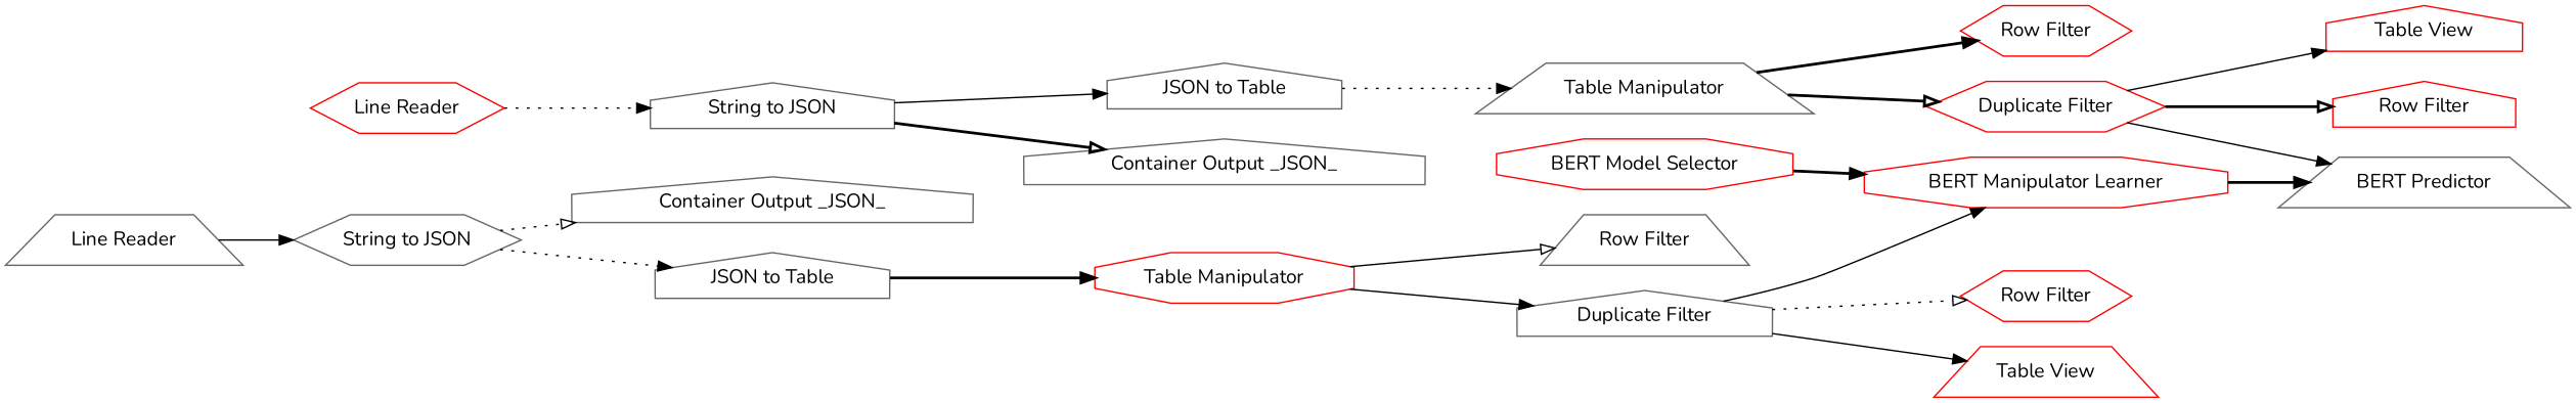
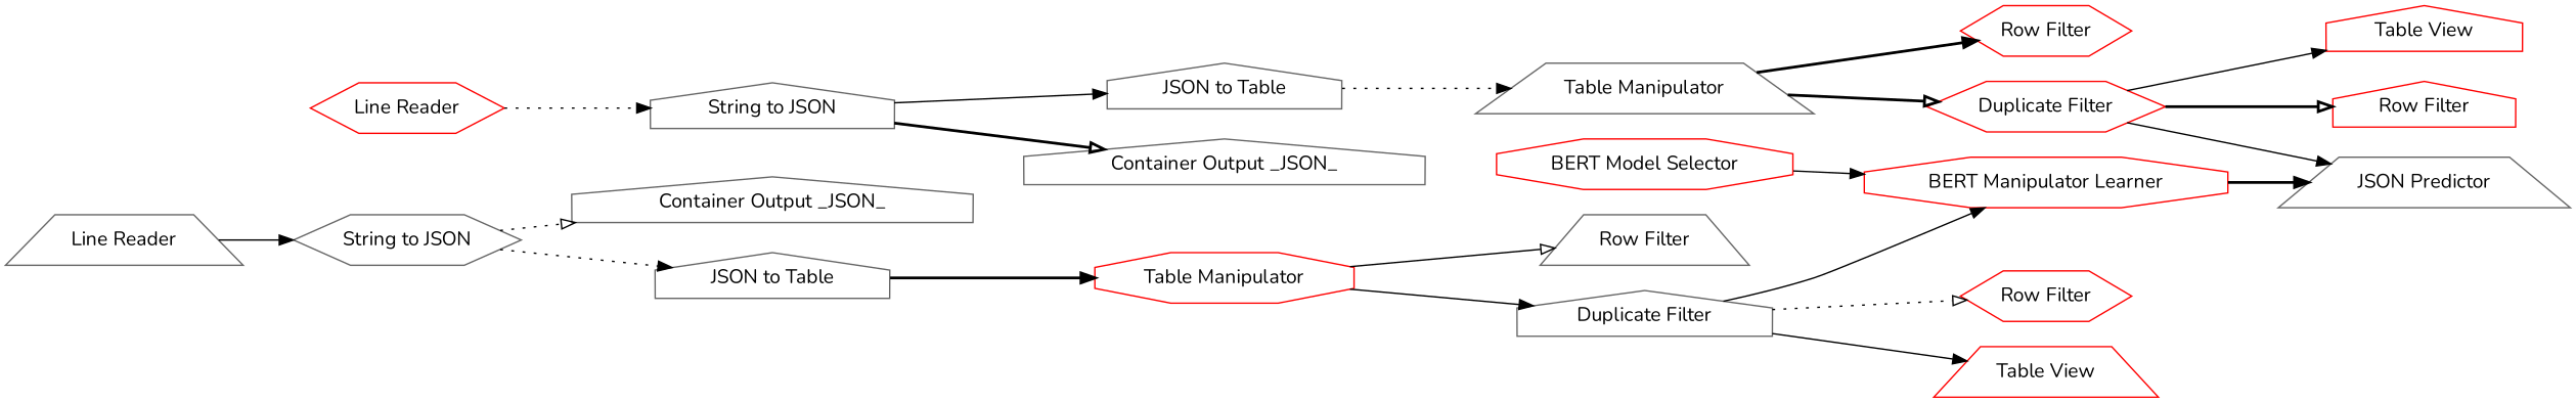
  digraph {
    fontname=Nunito
    rankdir=LR
    node [color=gray40 fontname=Nunito shape=house]
    edge [arrowhead=normal fontname=Nunito style=solid]
    n1 [color=red label="BERT Manipulator Learner" shape=octagon]
-   n2 [label="BERT Predictor" shape=trapezium]
+   n2 [label="JSON Predictor" shape=trapezium]
    n3 [color=red label="BERT Model Selector" shape=octagon]
    n4 [label="Line Reader" shape=trapezium]
    n5 [label="String to JSON" shape=hexagon]
    n6 [label="Container Output _JSON_"]
    n7 [label="JSON to Table"]
    n8 [color=red label="Table Manipulator" shape=octagon]
    n9 [label="Row Filter" shape=trapezium]
    n10 [label="Duplicate Filter"]
    n11 [color=red label="Row Filter" shape=hexagon]
    n12 [color=red label="Table View" shape=trapezium]
    n13 [color=red label="Table View"]
    n14 [label="JSON to Table"]
    n15 [label="Table Manipulator" shape=trapezium]
    n16 [color=red label="Row Filter" shape=hexagon]
    n17 [color=red label="Duplicate Filter" shape=hexagon]
    n18 [color=red label="Row Filter"]
    n19 [color=red label="Line Reader" shape=hexagon]
    n20 [label="String to JSON"]
    n21 [label="Container Output _JSON_"]
    n1 -> n2 [style=bold]
-   n3 -> n1 [style=bold]
+   n3 -> n1
    n4 -> n5
    n5 -> n6 [arrowhead=onormal style=dotted]
    n5 -> n7 [style=dotted]
    n7 -> n8 [style=bold]
    n8 -> n9 [arrowhead=onormal]
    n8 -> n10
    n10 -> n1
    n10 -> n11 [arrowhead=onormal style=dotted]
    n10 -> n12
    n14 -> n15 [style=dotted]
    n15 -> n16 [style=bold]
    n15 -> n17 [arrowhead=onormal style=bold]
    n17 -> n2
    n17 -> n13
    n17 -> n18 [arrowhead=onormal style=bold]
    n19 -> n20 [style=dotted]
    n20 -> n14
    n20 -> n21 [arrowhead=onormal style=bold]
  }
